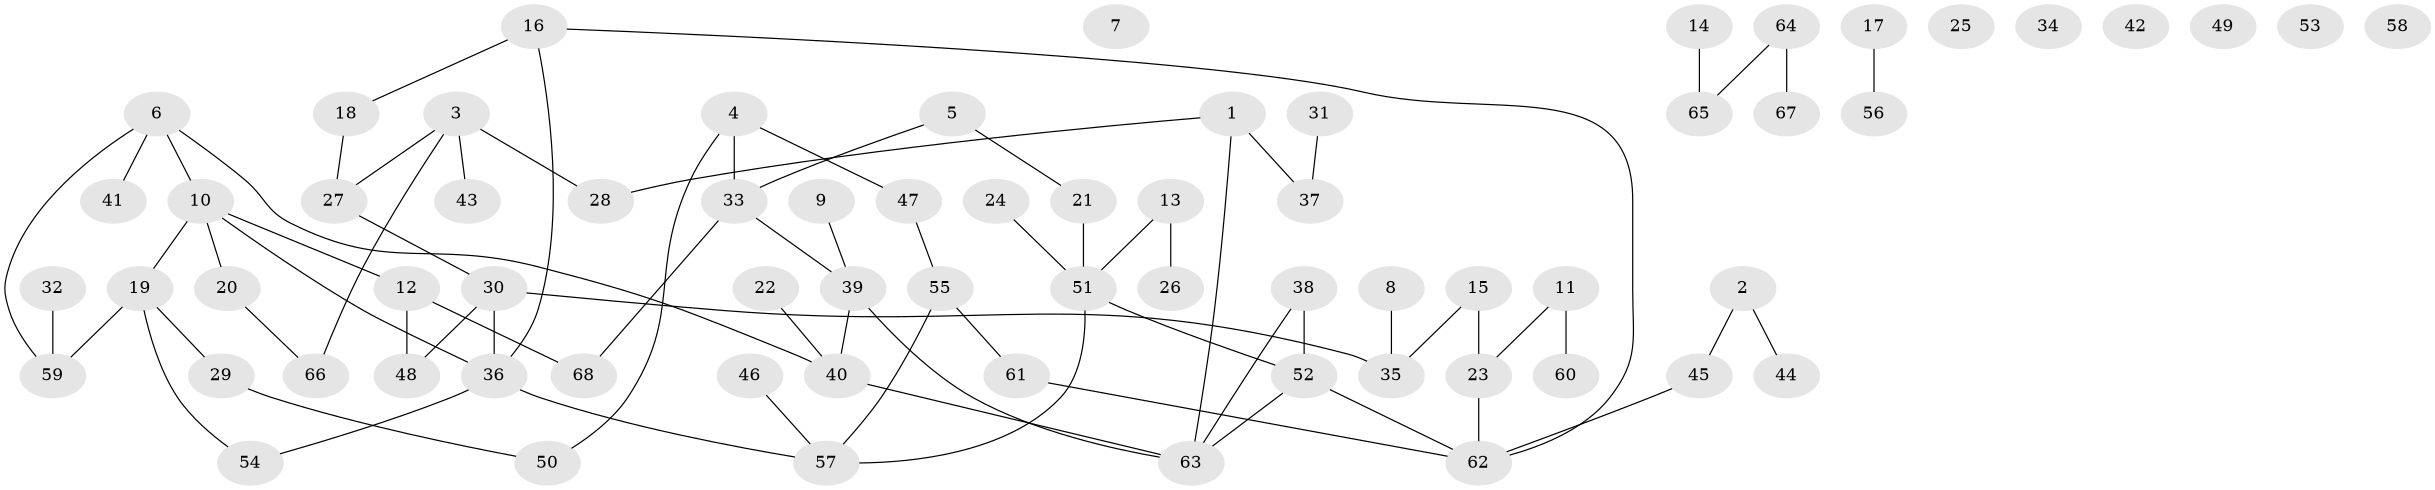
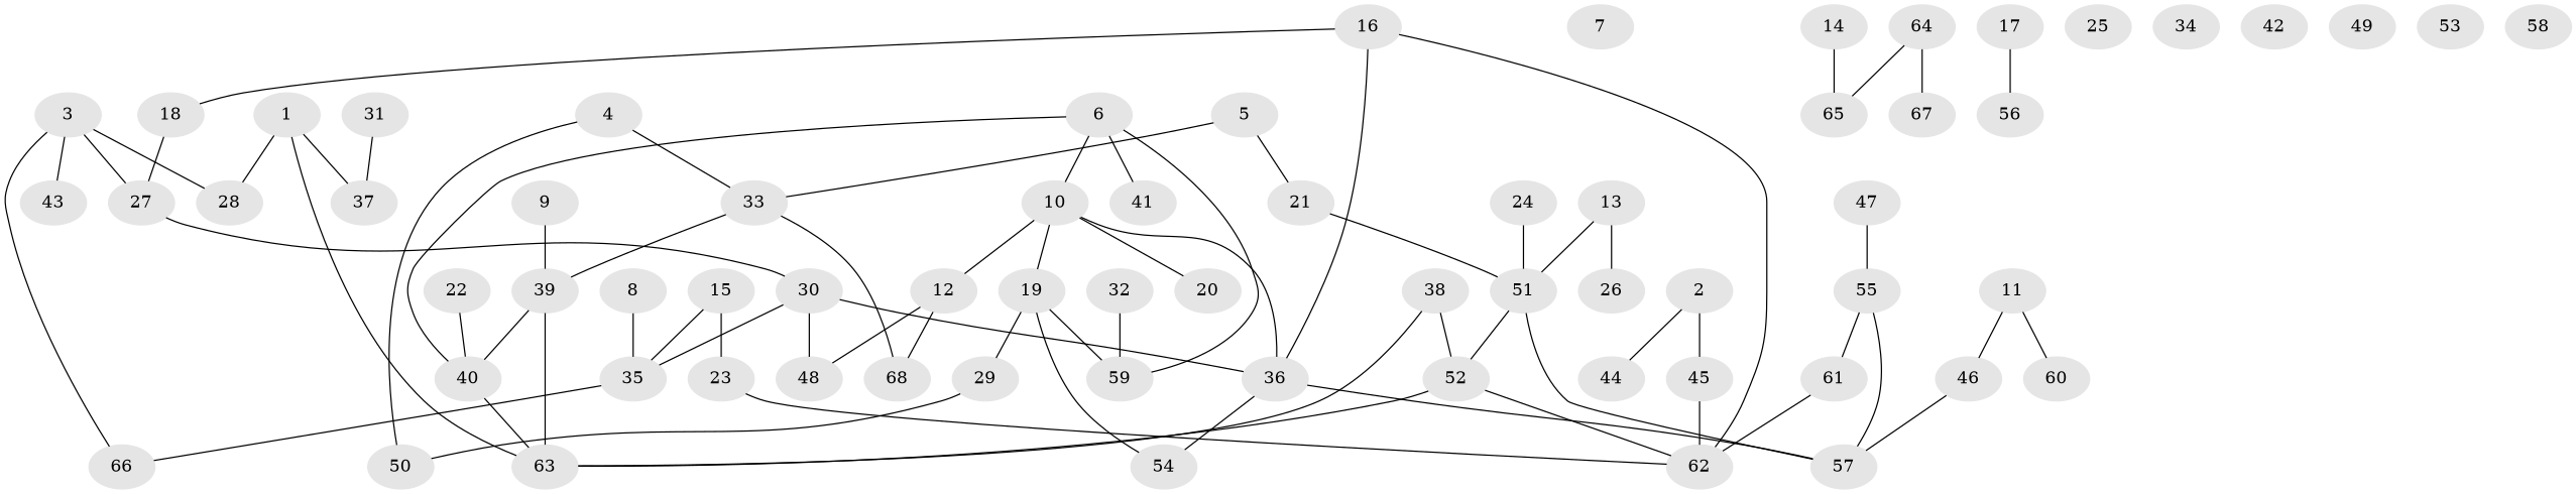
  graph {
    node [color=gray90 style=filled]
    1
    28
    37
    63
    2
    44
    45
    62
    3
    27
    43
    66
    30
    4
    33
    47
    50
    39
    68
    55
    5
    21
    51
    6
    10
    40
    41
    59
    12
    19
    20
    36
    7
    8
    35
    9
    48
    29
    54
    57
    11
    23
    60
    13
    26
    52
    14
    65
    15
    16
    18
    17
    56
    22
    24
    25
    31
    32
    34
    38
    42
    46
    61
    49
    53
    58
    64
    67
    1 -- 28
    1 -- 37
    1 -- 63
    2 -- 44
    2 -- 45
    45 -- 62
    3 -- 28
    3 -- 27
    3 -- 43
    3 -- 66
    27 -- 30
    30 -- 36
    30 -- 35
    30 -- 48
    4 -- 33
-   4 -- 47
    4 -- 50
    33 -- 39
    33 -- 68
    47 -- 55
    39 -- 63
    39 -- 40
    55 -- 57
    55 -- 61
    5 -- 33
    5 -- 21
    21 -- 51
    51 -- 57
    51 -- 52
    6 -- 10
    6 -- 40
    6 -- 41
    6 -- 59
    10 -- 12
    10 -- 19
    10 -- 20
    10 -- 36
    40 -- 63
    12 -- 68
    12 -- 48
    19 -- 59
    19 -- 29
    19 -- 54
    36 -- 54
    36 -- 57
    8 -- 35
-   20 -- 66
+   35 -- 66
    9 -- 39
    29 -- 50
-   11 -- 23
+   11 -- 46
    11 -- 60
    23 -- 62
    13 -- 51
    13 -- 26
    52 -- 63
    52 -- 62
    14 -- 65
    15 -- 35
    15 -- 23
    16 -- 62
    16 -- 36
    16 -- 18
    18 -- 27
    17 -- 56
    22 -- 40
    24 -- 51
    31 -- 37
    32 -- 59
    38 -- 63
    38 -- 52
    46 -- 57
    61 -- 62
    64 -- 65
    64 -- 67
  }
